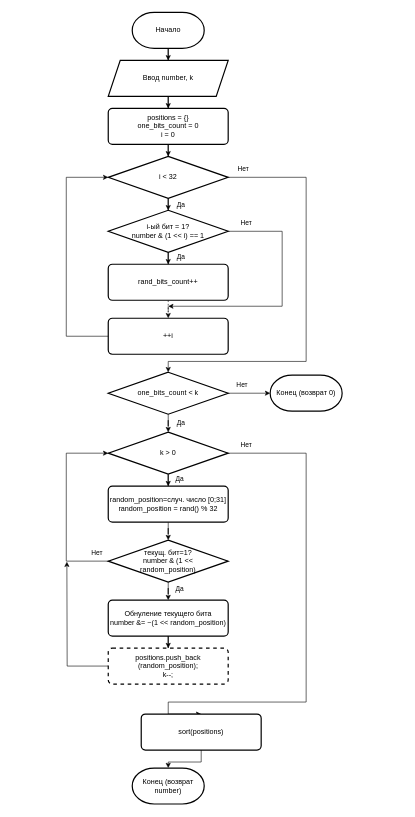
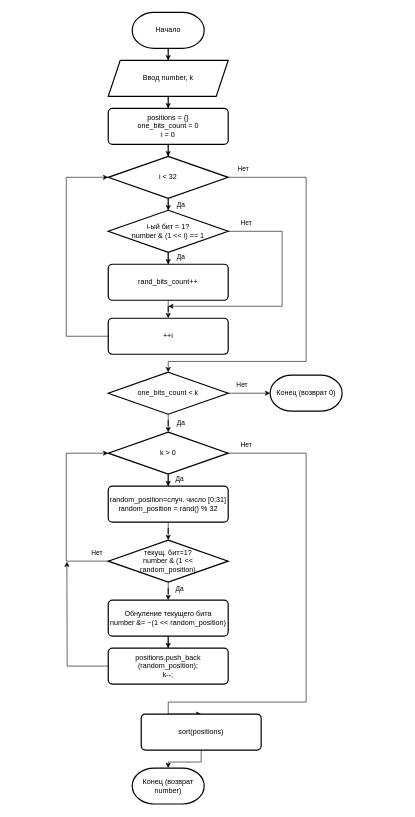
  <mxCell id="0" />
  <mxCell id="1" parent="0" />
  <mxCell id="2" style="edgeStyle=orthogonalEdgeStyle;rounded=0;orthogonalLoop=1;jettySize=auto;html=1;entryX=0.5;entryY=0;entryDx=0;entryDy=0;" edge="1" parent="1" source="3" target="13"><mxGeometry relative="1" as="geometry" /></mxCell>
  <mxCell id="3" value="Начало" style="strokeWidth=2;html=1;shape=mxgraph.flowchart.terminator;whiteSpace=wrap;" parent="1" vertex="1"><mxGeometry x="220" y="20" width="120" height="60" as="geometry" /></mxCell>
  <mxCell id="4" style="edgeStyle=orthogonalEdgeStyle;rounded=0;orthogonalLoop=1;jettySize=auto;html=1;entryX=0.5;entryY=0;entryDx=0;entryDy=0;" parent="1" edge="1"><mxGeometry relative="1" as="geometry"><Array as="points"><mxPoint x="670" y="230" /><mxPoint x="670" y="1260" /><mxPoint x="280" y="1260" /></Array><mxPoint x="280" y="1290" as="targetPoint" /></mxGeometry></mxCell>
  <mxCell id="5" style="edgeStyle=orthogonalEdgeStyle;rounded=0;orthogonalLoop=1;jettySize=auto;html=1;entryX=0.5;entryY=0;entryDx=0;entryDy=0;" parent="1" edge="1"><mxGeometry relative="1" as="geometry"><Array as="points"><mxPoint x="470" y="590" /><mxPoint x="470" y="730" /><mxPoint x="280" y="730" /></Array><mxPoint x="380" y="590.053" as="sourcePoint" /></mxGeometry></mxCell>
  <mxCell id="6" style="edgeStyle=orthogonalEdgeStyle;rounded=0;orthogonalLoop=1;jettySize=auto;html=1;entryX=0;entryY=0.5;entryDx=0;entryDy=0;entryPerimeter=0;exitX=0;exitY=0.5;exitDx=0;exitDy=0;" parent="1" edge="1"><mxGeometry relative="1" as="geometry"><Array as="points"><mxPoint x="20" y="1210" /><mxPoint x="20" y="230" /></Array><mxPoint x="180" y="230" as="targetPoint" /></mxGeometry></mxCell>
  <mxCell id="7" value="Конец (возврат number)" style="strokeWidth=2;html=1;shape=mxgraph.flowchart.terminator;whiteSpace=wrap;" parent="1" vertex="1"><mxGeometry x="220" y="1280" width="120" height="60" as="geometry" /></mxCell>
  <mxCell id="8" style="edgeStyle=orthogonalEdgeStyle;rounded=0;orthogonalLoop=1;jettySize=auto;html=1;entryX=0.5;entryY=0;entryDx=0;entryDy=0;" parent="1" edge="1"><mxGeometry relative="1" as="geometry"><mxPoint x="280" y="280" as="targetPoint" /></mxGeometry></mxCell>
  <mxCell id="9" value="Да" style="edgeLabel;html=1;align=center;verticalAlign=middle;resizable=0;points=[];" parent="8" vertex="1" connectable="0"><mxGeometry x="0.576" relative="1" as="geometry"><mxPoint x="20" as="offset" /></mxGeometry></mxCell>
  <mxCell id="10" style="edgeStyle=orthogonalEdgeStyle;rounded=0;orthogonalLoop=1;jettySize=auto;html=1;entryX=0.5;entryY=0;entryDx=0;entryDy=0;" parent="1" edge="1"><mxGeometry relative="1" as="geometry"><mxPoint x="280" y="360" as="targetPoint" /></mxGeometry></mxCell>
  <mxCell id="11" style="edgeStyle=orthogonalEdgeStyle;rounded=0;orthogonalLoop=1;jettySize=auto;html=1;entryX=0;entryY=0.5;entryDx=0;entryDy=0;entryPerimeter=0;" parent="1" edge="1"><mxGeometry relative="1" as="geometry"><Array as="points"><mxPoint x="110" y="390" /><mxPoint x="110" y="225" /></Array><mxPoint x="180" y="390" as="sourcePoint" /></mxGeometry></mxCell>
  <mxCell id="12" style="edgeStyle=orthogonalEdgeStyle;rounded=0;orthogonalLoop=1;jettySize=auto;html=1;entryX=0.5;entryY=0;entryDx=0;entryDy=0;" edge="1" parent="1" source="13" target="14"><mxGeometry relative="1" as="geometry" /></mxCell>
  <mxCell id="13" value="Ввод number, k" style="shape=parallelogram;perimeter=parallelogramPerimeter;whiteSpace=wrap;html=1;fixedSize=1;strokeColor=default;strokeWidth=2;align=center;verticalAlign=middle;fontFamily=Helvetica;fontSize=12;fontColor=default;fillColor=default;" vertex="1" parent="1"><mxGeometry x="180" y="100" width="200" height="60" as="geometry" /></mxCell>
  <mxCell id="14" value="&lt;div&gt;positions = {}&lt;/div&gt;one_bits_count = 0&lt;div&gt;i = 0&lt;br&gt;&lt;/div&gt;" style="rounded=1;whiteSpace=wrap;html=1;absoluteArcSize=1;arcSize=14;strokeWidth=2;strokeColor=default;align=center;verticalAlign=middle;fillColor=default;" vertex="1" parent="1"><mxGeometry x="180" y="180" width="200" height="60" as="geometry" /></mxCell>
  <mxCell id="15" value="i &lt; 32" style="strokeWidth=2;html=1;shape=mxgraph.flowchart.decision;whiteSpace=wrap;" vertex="1" parent="1"><mxGeometry x="180" y="260" width="200" height="70" as="geometry" /></mxCell>
  <mxCell id="16" value="++i" style="rounded=1;whiteSpace=wrap;html=1;absoluteArcSize=1;arcSize=14;strokeWidth=2;strokeColor=default;align=center;verticalAlign=middle;fillColor=default;" vertex="1" parent="1"><mxGeometry x="180" y="530" width="200" height="60" as="geometry" /></mxCell>
  <mxCell id="17" value="" style="edgeStyle=orthogonalEdgeStyle;rounded=0;orthogonalLoop=1;jettySize=auto;html=1;" edge="1" parent="1" source="21" target="23"><mxGeometry relative="1" as="geometry" /></mxCell>
  <mxCell id="18" value="Да" style="edgeLabel;html=1;align=center;verticalAlign=middle;resizable=0;points=[];" vertex="1" connectable="0" parent="17"><mxGeometry x="0.543" y="3" relative="1" as="geometry"><mxPoint x="17" as="offset" /></mxGeometry></mxCell>
  <mxCell id="19" style="edgeStyle=orthogonalEdgeStyle;rounded=0;orthogonalLoop=1;jettySize=auto;html=1;" edge="1" parent="1" source="21"><mxGeometry relative="1" as="geometry"><mxPoint x="280" y="510" as="targetPoint" /><Array as="points"><mxPoint x="470" y="385" /><mxPoint x="470" y="510" /></Array></mxGeometry></mxCell>
  <mxCell id="20" value="Нет" style="edgeLabel;html=1;align=center;verticalAlign=middle;resizable=0;points=[];" vertex="1" connectable="0" parent="19"><mxGeometry x="-0.859" y="-2" relative="1" as="geometry"><mxPoint y="-17" as="offset" /></mxGeometry></mxCell>
  <mxCell id="21" value="&lt;div&gt;i-ый бит = 1?&lt;/div&gt;number &amp;amp; (1 &amp;lt;&amp;lt; i) == 1" style="strokeWidth=2;html=1;shape=mxgraph.flowchart.decision;whiteSpace=wrap;" vertex="1" parent="1"><mxGeometry x="180" y="350" width="200" height="70" as="geometry" /></mxCell>
- <mxCell id="22" value="" style="edgeStyle=orthogonalEdgeStyle;rounded=0;orthogonalLoop=1;jettySize=auto;html=1;dashed=1;" edge="1" parent="1" source="23" target="16"><mxGeometry relative="1" as="geometry" /></mxCell>
+ <mxCell id="22" value="" style="edgeStyle=orthogonalEdgeStyle;rounded=0;orthogonalLoop=1;jettySize=auto;html=1;" edge="1" parent="1" source="23" target="16"><mxGeometry relative="1" as="geometry" /></mxCell>
  <mxCell id="23" value="rand_bits_count++" style="rounded=1;whiteSpace=wrap;html=1;absoluteArcSize=1;arcSize=14;strokeWidth=2;strokeColor=default;align=center;verticalAlign=middle;fillColor=default;" vertex="1" parent="1"><mxGeometry x="180" y="440" width="200" height="60" as="geometry" /></mxCell>
  <mxCell id="24" value="" style="edgeStyle=orthogonalEdgeStyle;rounded=0;orthogonalLoop=1;jettySize=auto;html=1;" edge="1" parent="1" source="28" target="34"><mxGeometry relative="1" as="geometry" /></mxCell>
  <mxCell id="25" value="Да" style="edgeLabel;html=1;align=center;verticalAlign=middle;resizable=0;points=[];" vertex="1" connectable="0" parent="24"><mxGeometry x="0.353" y="-2" relative="1" as="geometry"><mxPoint x="22" as="offset" /></mxGeometry></mxCell>
  <mxCell id="26" value="" style="edgeStyle=orthogonalEdgeStyle;rounded=0;orthogonalLoop=1;jettySize=auto;html=1;" edge="1" parent="1" source="28" target="29"><mxGeometry relative="1" as="geometry" /></mxCell>
  <mxCell id="27" value="Нет" style="edgeLabel;html=1;align=center;verticalAlign=middle;resizable=0;points=[];" vertex="1" connectable="0" parent="26"><mxGeometry x="-0.381" relative="1" as="geometry"><mxPoint y="-15" as="offset" /></mxGeometry></mxCell>
  <mxCell id="28" value="one_bits_count &lt; k" style="strokeWidth=2;html=1;shape=mxgraph.flowchart.decision;whiteSpace=wrap;" vertex="1" parent="1"><mxGeometry x="180" width="200" height="70" as="geometry" y="620" /></mxCell>
  <mxCell id="29" value="Конец (возврат 0)" style="strokeWidth=2;html=1;shape=mxgraph.flowchart.terminator;whiteSpace=wrap;" vertex="1" parent="1"><mxGeometry x="450" y="625" width="120" height="60" as="geometry" /></mxCell>
  <mxCell id="30" style="edgeStyle=orthogonalEdgeStyle;rounded=0;orthogonalLoop=1;jettySize=auto;html=1;entryX=0.5;entryY=0;entryDx=0;entryDy=0;" edge="1" parent="1" source="34" target="36"><mxGeometry relative="1" as="geometry" /></mxCell>
  <mxCell id="31" value="Да" style="edgeLabel;html=1;align=center;verticalAlign=middle;resizable=0;points=[];" vertex="1" connectable="0" parent="30"><mxGeometry x="0.526" y="-1" relative="1" as="geometry"><mxPoint x="19" y="1" as="offset" /></mxGeometry></mxCell>
  <mxCell id="32" style="edgeStyle=orthogonalEdgeStyle;rounded=0;orthogonalLoop=1;jettySize=auto;html=1;entryX=0.5;entryY=0;entryDx=0;entryDy=0;" edge="1" parent="1" source="34" target="44"><mxGeometry relative="1" as="geometry"><Array as="points"><mxPoint x="510" y="755" /><mxPoint x="510" y="1170" /><mxPoint x="280" y="1170" /></Array></mxGeometry></mxCell>
  <mxCell id="33" value="Нет" style="edgeLabel;html=1;align=center;verticalAlign=middle;resizable=0;points=[];" vertex="1" connectable="0" parent="32"><mxGeometry x="-0.931" y="-1" relative="1" as="geometry"><mxPoint y="-16" as="offset" /></mxGeometry></mxCell>
  <mxCell id="34" value="k &gt; 0" style="strokeWidth=2;html=1;shape=mxgraph.flowchart.decision;whiteSpace=wrap;" vertex="1" parent="1"><mxGeometry x="180" y="720" width="200" height="70" as="geometry" /></mxCell>
  <mxCell id="35" value="" style="edgeStyle=orthogonalEdgeStyle;rounded=0;orthogonalLoop=1;jettySize=auto;html=1;" edge="1" parent="1" source="36" target="39"><mxGeometry relative="1" as="geometry" /></mxCell>
  <mxCell id="36" value="&lt;div&gt;random_position=случ. число [0;31]&lt;br&gt;&lt;/div&gt;random_position = rand() % 32" style="rounded=1;whiteSpace=wrap;html=1;absoluteArcSize=1;arcSize=14;strokeWidth=2;strokeColor=default;align=center;verticalAlign=middle;fillColor=default;" vertex="1" parent="1"><mxGeometry x="180" y="810" width="200" height="60" as="geometry" /></mxCell>
  <mxCell id="37" style="edgeStyle=orthogonalEdgeStyle;rounded=0;orthogonalLoop=1;jettySize=auto;html=1;entryX=0.5;entryY=0;entryDx=0;entryDy=0;" edge="1" parent="1" source="39" target="41"><mxGeometry relative="1" as="geometry" /></mxCell>
  <mxCell id="38" value="Да" style="edgeLabel;html=1;align=center;verticalAlign=middle;resizable=0;points=[];" vertex="1" connectable="0" parent="37"><mxGeometry x="-0.465" y="3" relative="1" as="geometry"><mxPoint x="15" y="-2" as="offset" /></mxGeometry></mxCell>
  <mxCell id="39" value="&lt;div&gt;текущ. бит=1?&lt;/div&gt;number &amp;amp; (1 &amp;lt;&amp;lt;&lt;div&gt;random_position)&lt;/div&gt;" style="strokeWidth=2;html=1;shape=mxgraph.flowchart.decision;whiteSpace=wrap;" vertex="1" parent="1"><mxGeometry x="180" y="900" width="200" height="70" as="geometry" /></mxCell>
  <mxCell id="40" style="edgeStyle=orthogonalEdgeStyle;rounded=0;orthogonalLoop=1;jettySize=auto;html=1;entryX=0.5;entryY=0;entryDx=0;entryDy=0;" edge="1" parent="1" source="41" target="43"><mxGeometry relative="1" as="geometry" /></mxCell>
  <mxCell id="41" value="&lt;div&gt;Обнуление текущего бита&lt;br&gt;&lt;/div&gt;number &amp;amp;= ~(1 &amp;lt;&amp;lt; random_position)" style="rounded=1;whiteSpace=wrap;html=1;absoluteArcSize=1;arcSize=14;strokeWidth=2;strokeColor=default;align=center;verticalAlign=middle;fillColor=default;" vertex="1" parent="1"><mxGeometry x="180" y="1000" width="200" height="60" as="geometry" /></mxCell>
  <mxCell id="42" style="edgeStyle=orthogonalEdgeStyle;rounded=0;orthogonalLoop=1;jettySize=auto;html=1;" edge="1" parent="1" source="43"><mxGeometry relative="1" as="geometry"><mxPoint x="111" y="936" as="targetPoint" /></mxGeometry></mxCell>
- <mxCell id="43" value="positions.push_back&lt;div&gt;(random_position);&lt;div&gt;k--;&lt;br&gt;&lt;/div&gt;&lt;/div&gt;" style="rounded=1;whiteSpace=wrap;html=1;absoluteArcSize=1;arcSize=14;strokeWidth=2;strokeColor=default;align=center;verticalAlign=middle;fillColor=default;dashed=1;" vertex="1" parent="1"><mxGeometry x="180" y="1080" width="200" height="60" as="geometry" /></mxCell>
+ <mxCell id="43" value="positions.push_back&lt;div&gt;(random_position);&lt;div&gt;k--;&lt;br&gt;&lt;/div&gt;&lt;/div&gt;" style="rounded=1;whiteSpace=wrap;html=1;absoluteArcSize=1;arcSize=14;strokeWidth=2;strokeColor=default;align=center;verticalAlign=middle;fillColor=default;" vertex="1" parent="1"><mxGeometry x="180" y="1080" width="200" height="60" as="geometry" /></mxCell>
  <mxCell id="44" value="sort(positions)" style="rounded=1;whiteSpace=wrap;html=1;absoluteArcSize=1;arcSize=14;strokeWidth=2;strokeColor=default;align=center;verticalAlign=middle;fillColor=default;" vertex="1" parent="1"><mxGeometry x="235" y="1190" width="200" height="60" as="geometry" /></mxCell>
  <mxCell id="45" style="edgeStyle=orthogonalEdgeStyle;rounded=0;orthogonalLoop=1;jettySize=auto;html=1;entryX=0.5;entryY=0;entryDx=0;entryDy=0;entryPerimeter=0;" edge="1" parent="1" source="14" target="15"><mxGeometry relative="1" as="geometry" /></mxCell>
  <mxCell id="46" style="edgeStyle=orthogonalEdgeStyle;rounded=0;orthogonalLoop=1;jettySize=auto;html=1;entryX=0.5;entryY=0;entryDx=0;entryDy=0;entryPerimeter=0;" edge="1" parent="1" source="15" target="21"><mxGeometry relative="1" as="geometry" /></mxCell>
  <mxCell id="47" value="Да" style="edgeLabel;html=1;align=center;verticalAlign=middle;resizable=0;points=[];" vertex="1" connectable="0" parent="46"><mxGeometry x="0.717" y="1" relative="1" as="geometry"><mxPoint x="19" y="-2" as="offset" /></mxGeometry></mxCell>
  <mxCell id="48" style="edgeStyle=orthogonalEdgeStyle;rounded=0;orthogonalLoop=1;jettySize=auto;html=1;entryX=0;entryY=0.5;entryDx=0;entryDy=0;entryPerimeter=0;" edge="1" parent="1" source="16" target="15"><mxGeometry relative="1" as="geometry"><Array as="points"><mxPoint x="110" y="560" /><mxPoint x="110" y="295" /></Array></mxGeometry></mxCell>
  <mxCell id="49" style="edgeStyle=orthogonalEdgeStyle;rounded=0;orthogonalLoop=1;jettySize=auto;html=1;entryX=0.5;entryY=0;entryDx=0;entryDy=0;entryPerimeter=0;" edge="1" parent="1" source="15" target="28"><mxGeometry relative="1" as="geometry"><Array as="points"><mxPoint x="510" y="295" /><mxPoint x="510" y="602" /><mxPoint x="280" y="602" /></Array></mxGeometry></mxCell>
  <mxCell id="50" value="Нет" style="edgeLabel;html=1;align=center;verticalAlign=middle;resizable=0;points=[];" vertex="1" connectable="0" parent="49"><mxGeometry x="-0.929" y="-1" relative="1" as="geometry"><mxPoint y="-16" as="offset" /></mxGeometry></mxCell>
  <mxCell id="51" style="edgeStyle=orthogonalEdgeStyle;rounded=0;orthogonalLoop=1;jettySize=auto;html=1;entryX=0.5;entryY=0;entryDx=0;entryDy=0;entryPerimeter=0;" edge="1" parent="1" source="44" target="7"><mxGeometry relative="1" as="geometry" /></mxCell>
  <mxCell id="52" style="edgeStyle=orthogonalEdgeStyle;rounded=0;orthogonalLoop=1;jettySize=auto;html=1;entryX=0;entryY=0.5;entryDx=0;entryDy=0;entryPerimeter=0;" edge="1" parent="1" source="39" target="34"><mxGeometry relative="1" as="geometry"><Array as="points"><mxPoint x="110" y="935" /><mxPoint x="110" y="755" /></Array></mxGeometry></mxCell>
  <mxCell id="53" value="Нет" style="edgeLabel;html=1;align=center;verticalAlign=middle;resizable=0;points=[];" vertex="1" connectable="0" parent="52"><mxGeometry x="-0.844" y="-1" relative="1" as="geometry"><mxPoint x="5" y="-14" as="offset" /></mxGeometry></mxCell>
